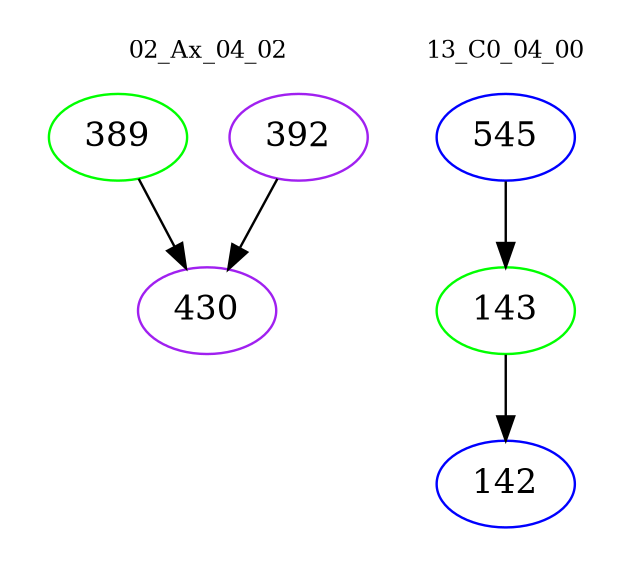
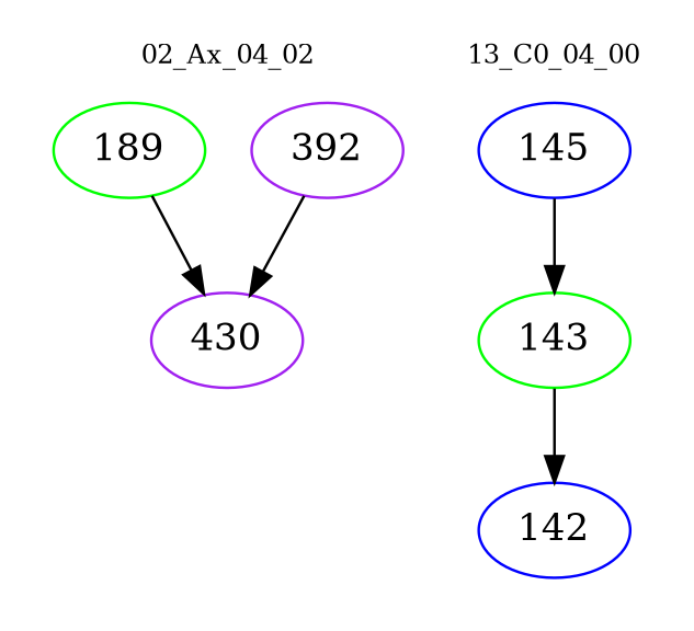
  digraph {
    node [color=purple]
    edge [color=black]
    n1 [label=392]
-   n2 [color=green label=389]
+   n2 [color=green label=189]
    n3 [label=430]
-   n4 [color=blue label=545]
+   n4 [color=blue label=145]
    n5 [color=green label=143]
    n6 [color=blue label=142]
    subgraph cluster_1 {
      color=white
      fontsize=10
      label="02_Ax_04_02"
      n1
      n2
      n3
    }
    subgraph cluster_2 {
      color=white
      fontsize=10
      label="13_C0_04_00"
      n4
      n5
      n6
    }
    n1 -> n3
    n2 -> n3
    n4 -> n5
    n5 -> n6
  }
